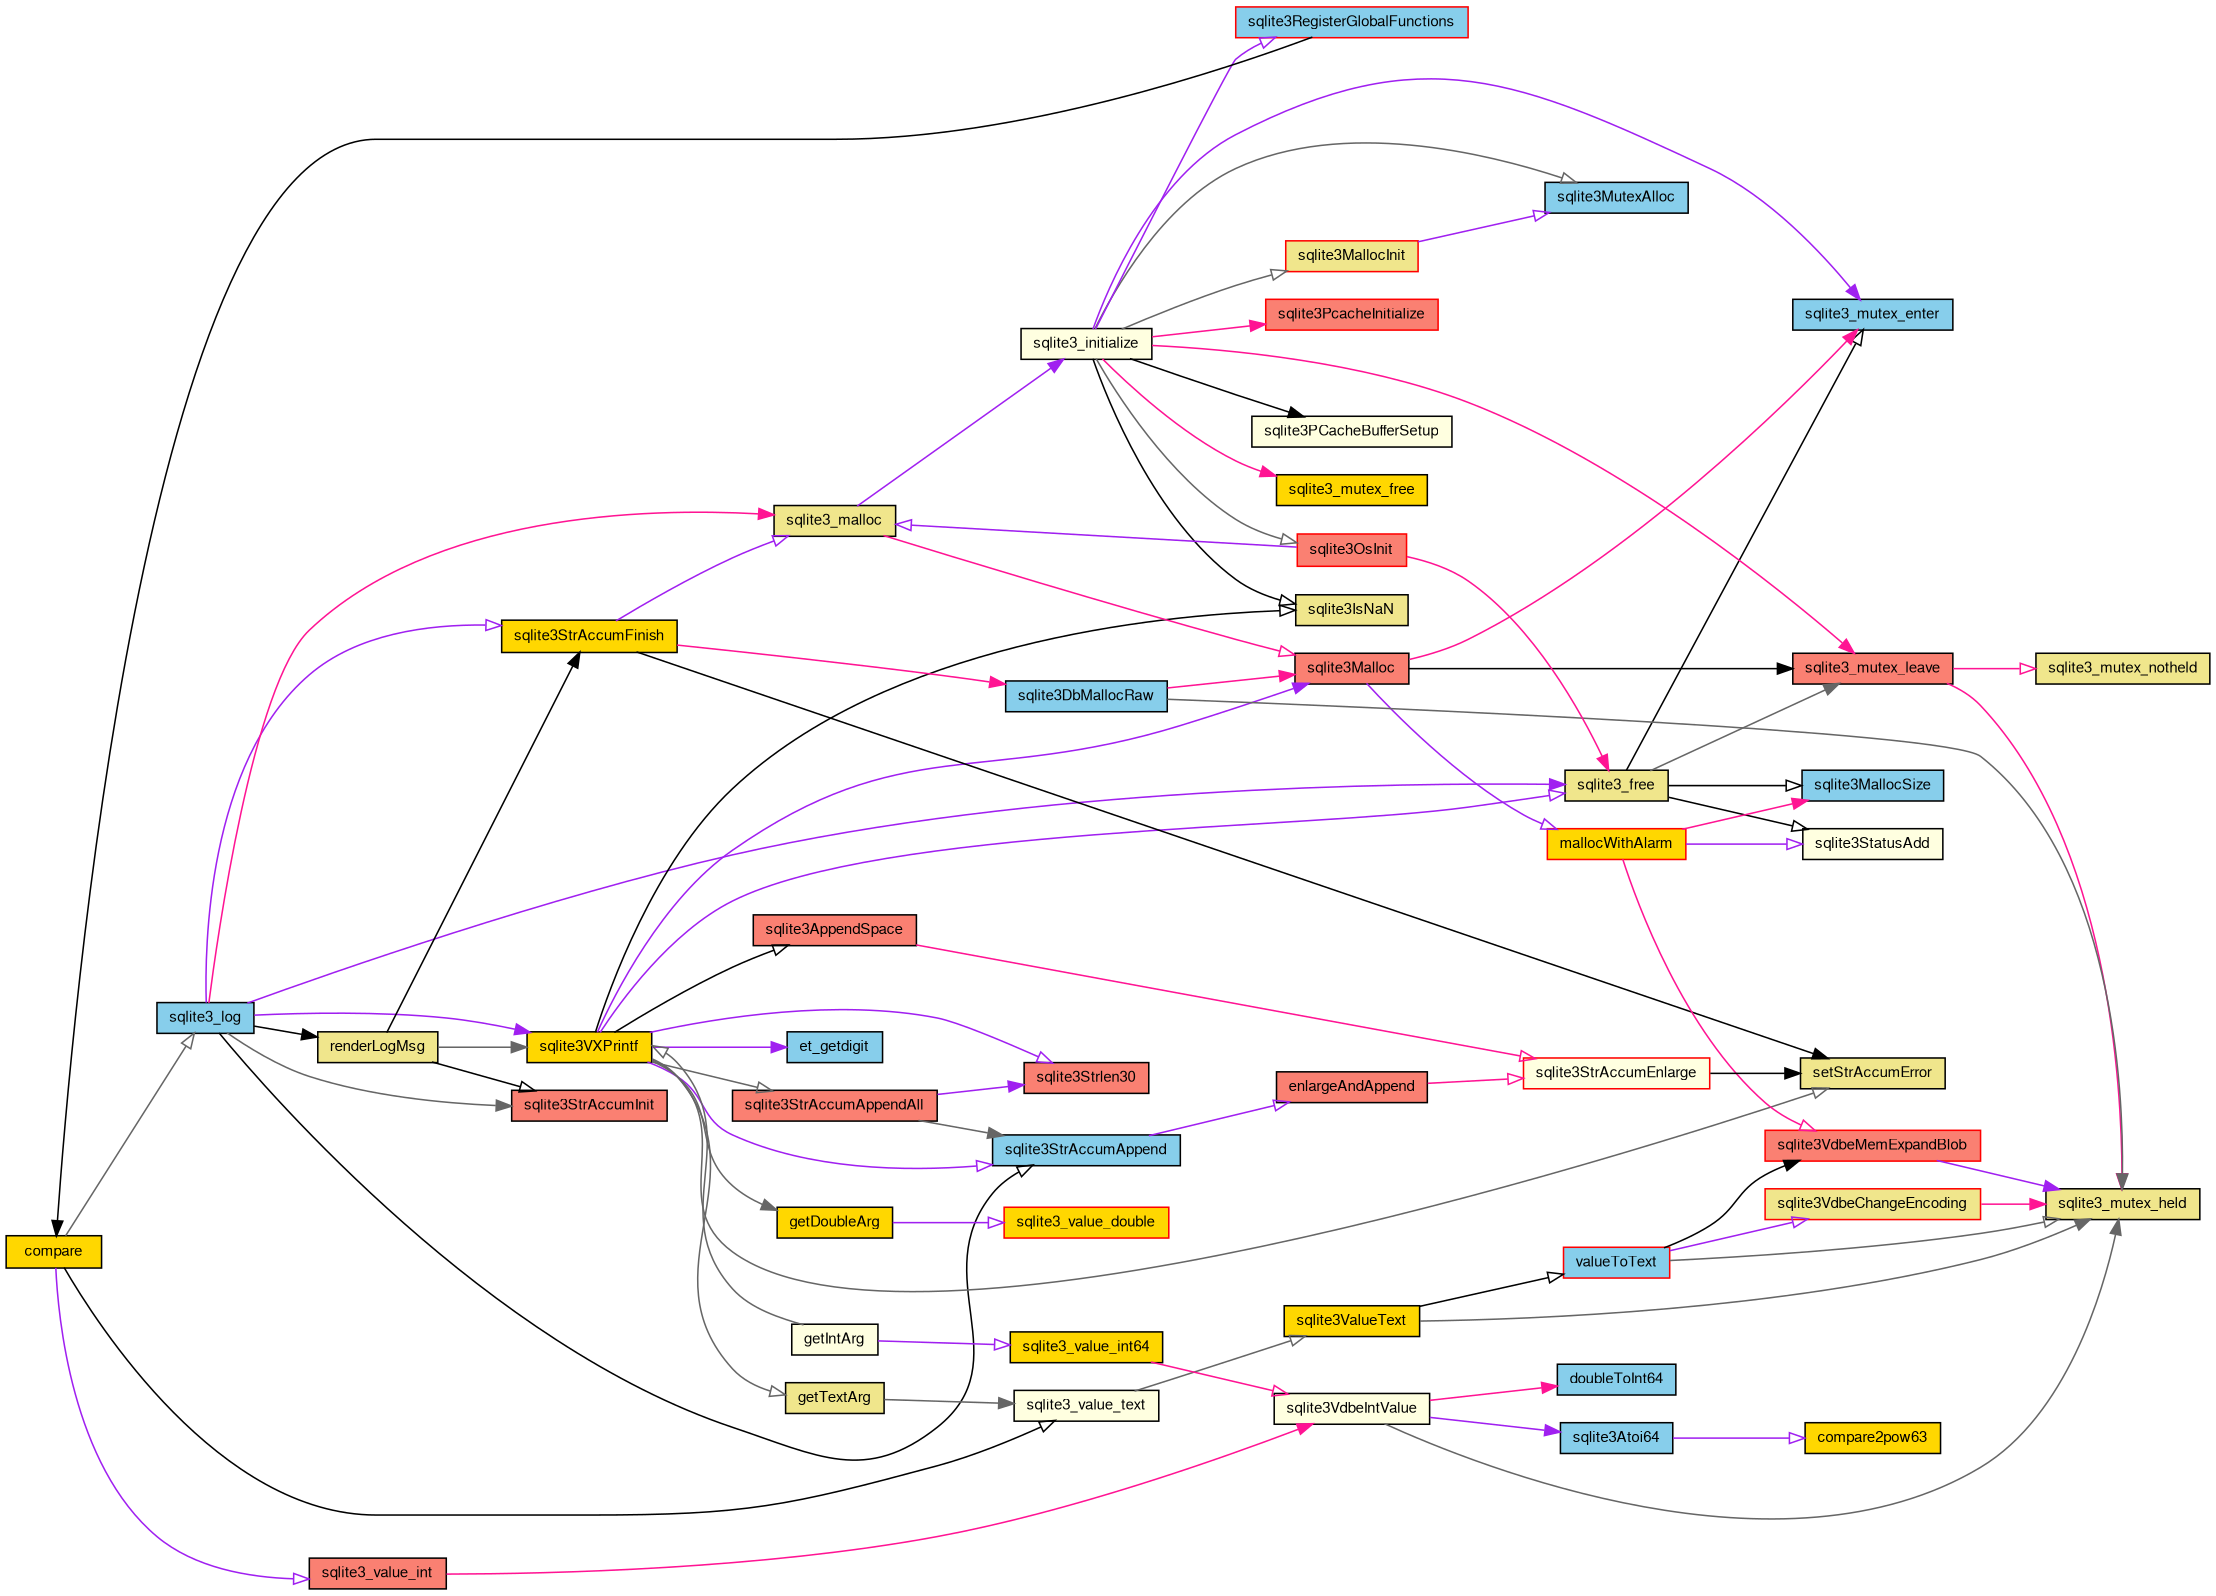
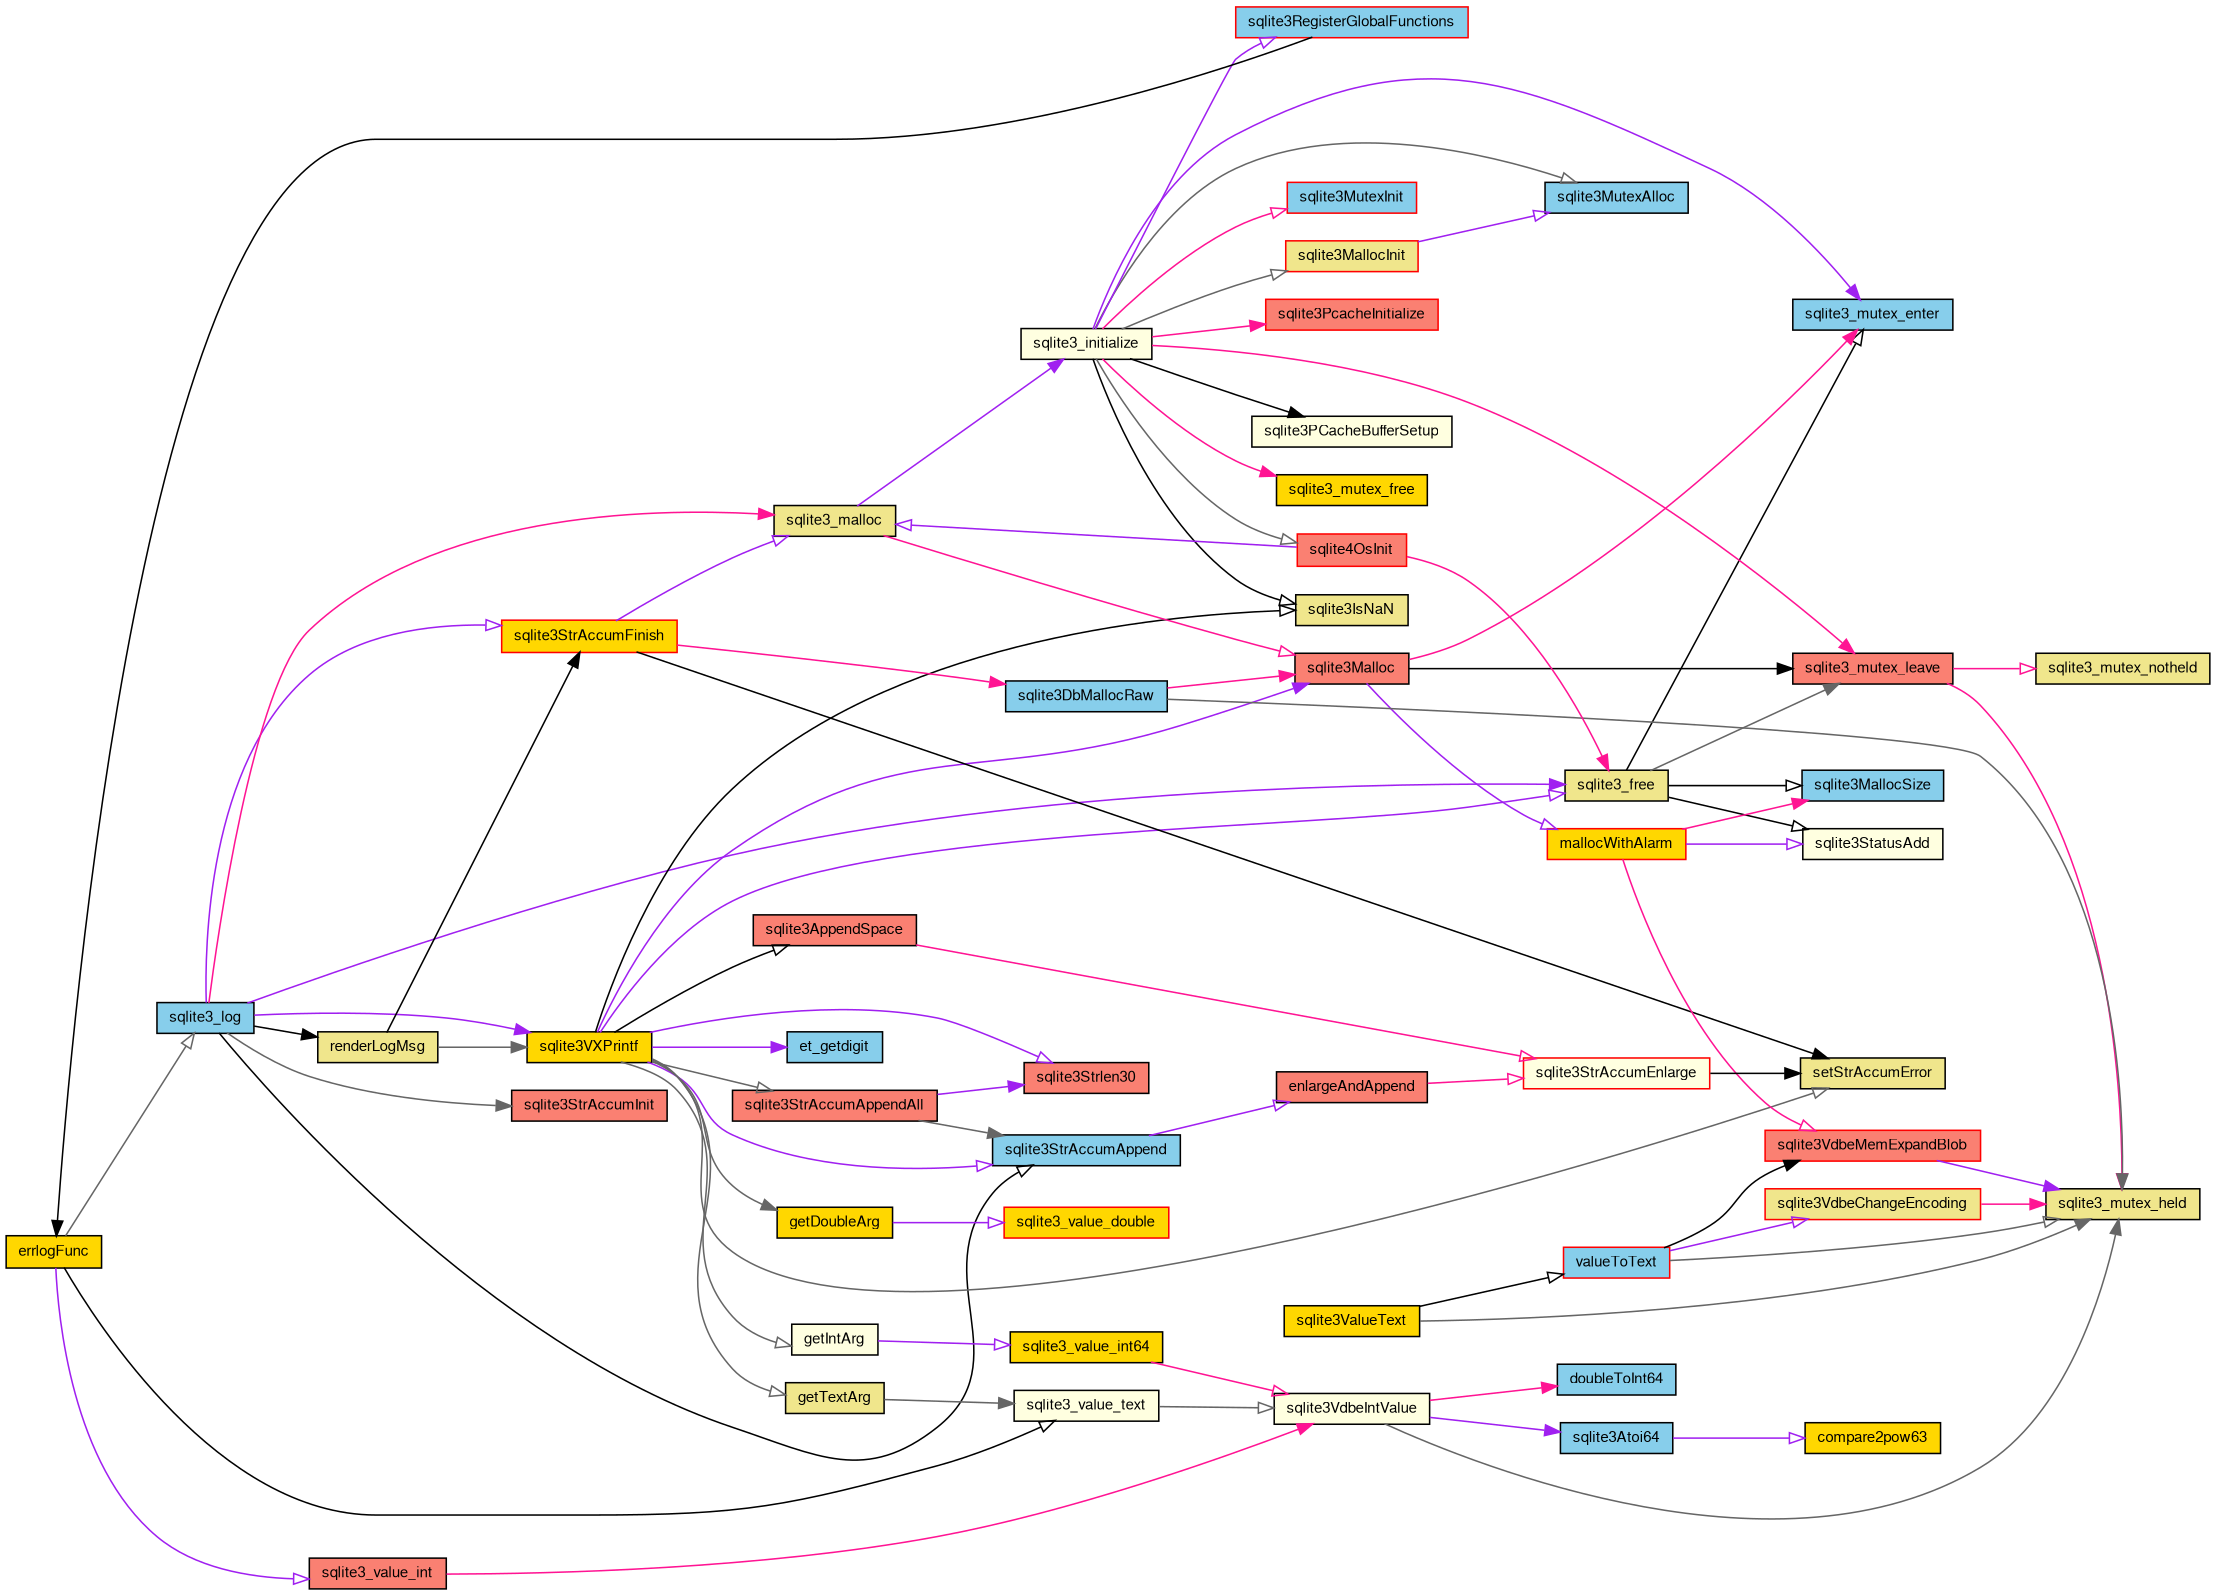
  digraph {
    rankdir=LR
    node [color=black fillcolor=skyblue fontname=FreeSans fontsize=10 shape=record style=filled]
    edge [arrowhead=onormal color=purple fontname=FreeSans fontsize=10 labelfontname=FreeSans labelfontsize=10 style=solid]
-   n1 [fillcolor=gold fontcolor=black height=0.2 label=compare width=0.4]
+   n1 [fillcolor=gold fontcolor=black height=0.2 label=errlogFunc width=0.4]
    n2 [height=0.2 label=sqlite3_log width=0.4]
    n3 [fillcolor=lightyellow height=0.2 label=sqlite3_value_text width=0.4]
    n4 [fillcolor=salmon height=0.2 label=sqlite3_value_int width=0.4]
    n5 [fillcolor=khaki height=0.2 label=renderLogMsg width=0.4]
    n6 [fillcolor=salmon height=0.2 label=sqlite3StrAccumInit width=0.4]
    n7 [fillcolor=gold height=0.2 label=sqlite3VXPrintf width=0.4]
    n8 [height=0.2 label=sqlite3StrAccumAppend width=0.4]
    n9 [fillcolor=khaki height=0.2 label=sqlite3_free width=0.4]
-   n10 [fillcolor=gold height=0.2 label=sqlite3StrAccumFinish width=0.4]
+   n10 [color=red fillcolor=gold height=0.2 label=sqlite3StrAccumFinish width=0.4]
    n11 [fillcolor=khaki height=0.2 label=sqlite3_malloc width=0.4]
    n12 [fillcolor=gold height=0.2 label=sqlite3ValueText width=0.4]
    n13 [fillcolor=lightyellow height=0.2 label=sqlite3VdbeIntValue width=0.4]
    n14 [fillcolor=khaki height=0.2 label=setStrAccumError width=0.4]
    n15 [fillcolor=lightyellow height=0.2 label=getIntArg width=0.4]
    n16 [fillcolor=salmon height=0.2 label=sqlite3Malloc width=0.4]
    n17 [fillcolor=gold height=0.2 label=getDoubleArg width=0.4]
    n18 [fillcolor=khaki height=0.2 label=sqlite3IsNaN width=0.4]
    n19 [fillcolor=salmon height=0.2 label=sqlite3Strlen30 width=0.4]
    n20 [height=0.2 label=et_getdigit width=0.4]
    n21 [fillcolor=khaki height=0.2 label=getTextArg width=0.4]
    n22 [fillcolor=salmon height=0.2 label=sqlite3StrAccumAppendAll width=0.4]
    n23 [fillcolor=salmon height=0.2 label=sqlite3AppendSpace width=0.4]
    n24 [fillcolor=salmon height=0.2 label=enlargeAndAppend width=0.4]
    n25 [height=0.2 label=sqlite3_mutex_enter width=0.4]
    n26 [fillcolor=salmon height=0.2 label=sqlite3_mutex_leave width=0.4]
    n27 [height=0.2 label=sqlite3MallocSize width=0.4]
    n28 [fillcolor=lightyellow height=0.2 label=sqlite3StatusAdd width=0.4]
    n29 [height=0.2 label=sqlite3DbMallocRaw width=0.4]
    n30 [fillcolor=lightyellow height=0.2 label=sqlite3_initialize width=0.4]
    n31 [fillcolor=gold height=0.2 label=sqlite3_value_int64 width=0.4]
    n32 [color=red fillcolor=gold height=0.2 label=mallocWithAlarm width=0.4]
    n33 [color=red fillcolor=gold height=0.2 label=sqlite3_value_double width=0.4]
    n34 [color=red fillcolor=lightyellow height=0.2 label=sqlite3StrAccumEnlarge width=0.4]
    n35 [fillcolor=khaki height=0.2 label=sqlite3_mutex_held width=0.4]
    n36 [height=0.2 label=doubleToInt64 width=0.4]
    n37 [height=0.2 label=sqlite3Atoi64 width=0.4]
    n38 [fillcolor=gold height=0.2 label=compare2pow63 width=0.4]
    n39 [color=red fillcolor=salmon height=0.2 label=sqlite3VdbeMemExpandBlob width=0.4]
    n40 [fillcolor=khaki height=0.2 label=sqlite3_mutex_notheld width=0.4]
    n41 [color=red height=0.2 label=valueToText width=0.4]
    n42 [color=red fillcolor=khaki height=0.2 label=sqlite3VdbeChangeEncoding width=0.4]
+   n43 [color=red height=0.2 label=sqlite3MutexInit width=0.4]
    n44 [height=0.2 label=sqlite3MutexAlloc width=0.4]
    n45 [color=red fillcolor=khaki height=0.2 label=sqlite3MallocInit width=0.4]
    n46 [color=red height=0.2 label=sqlite3RegisterGlobalFunctions width=0.4]
    n47 [color=red fillcolor=salmon height=0.2 label=sqlite3PcacheInitialize width=0.4]
-   n48 [color=red fillcolor=salmon height=0.2 label=sqlite3OsInit width=0.4]
+   n48 [color=red fillcolor=salmon height=0.2 label=sqlite4OsInit width=0.4]
    n49 [fillcolor=lightyellow height=0.2 label=sqlite3PCacheBufferSetup width=0.4]
    n50 [fillcolor=gold height=0.2 label=sqlite3_mutex_free width=0.4]
    n1 -> n2 [color=gray40]
    n1 -> n3 [color=black]
    n1 -> n4
    n2 -> n5 [arrowhead=normal color=black]
    n2 -> n6 [arrowhead=normal color=gray40]
    n2 -> n7 [arrowhead=normal]
    n2 -> n8 [color=black]
    n2 -> n9 [arrowhead=normal]
    n2 -> n10
    n2 -> n11 [arrowhead=normal color=deeppink]
-   n3 -> n12 [color=gray40]
+   n3 -> n13 [color=gray40]
    n4 -> n13 [arrowhead=normal color=deeppink]
-   n5 -> n6 [color=black]
    n5 -> n7 [arrowhead=normal color=gray40]
    n5 -> n10 [arrowhead=normal color=black]
    n7 -> n8
    n7 -> n9
    n7 -> n14 [color=gray40]
-   n15 -> n7 [color=gray40]
+   n7 -> n15 [color=gray40]
    n7 -> n16 [arrowhead=normal]
    n7 -> n17 [arrowhead=normal color=gray40]
    n7 -> n18 [color=black]
    n7 -> n19
    n7 -> n20 [arrowhead=normal]
    n7 -> n21 [color=gray40]
    n7 -> n22 [color=gray40]
    n7 -> n23 [color=black]
    n8 -> n24
    n9 -> n25 [color=black]
    n9 -> n26 [arrowhead=normal color=gray40]
    n9 -> n27 [color=black]
    n9 -> n28 [color=black]
    n10 -> n11
    n10 -> n14 [arrowhead=normal color=black]
    n10 -> n29 [arrowhead=normal color=deeppink]
    n11 -> n16 [color=deeppink]
    n11 -> n30 [arrowhead=normal]
    n12 -> n35 [arrowhead=normal color=gray40]
    n12 -> n41 [color=black]
    n13 -> n35 [arrowhead=normal color=gray40]
    n13 -> n36 [arrowhead=normal color=deeppink]
    n13 -> n37 [arrowhead=normal]
    n15 -> n31
    n16 -> n25 [arrowhead=normal color=deeppink]
    n16 -> n26 [arrowhead=normal color=black]
    n16 -> n32
    n17 -> n33
    n21 -> n3 [arrowhead=normal color=gray40]
    n22 -> n8 [arrowhead=normal color=gray40]
    n22 -> n19 [arrowhead=normal]
    n23 -> n34 [color=deeppink]
    n24 -> n34 [color=deeppink]
    n26 -> n35 [arrowhead=normal color=deeppink]
    n26 -> n40 [color=deeppink]
    n29 -> n16 [arrowhead=normal color=deeppink]
    n29 -> n35 [arrowhead=normal color=gray40]
    n30 -> n18 [color=black]
    n30 -> n25 [arrowhead=normal]
    n30 -> n26 [arrowhead=normal color=deeppink]
+   n30 -> n43 [color=deeppink]
    n30 -> n44 [color=gray40]
    n30 -> n45 [color=gray40]
    n30 -> n46
    n30 -> n47 [arrowhead=normal color=deeppink]
    n30 -> n48 [color=gray40]
    n30 -> n49 [arrowhead=normal color=black]
    n30 -> n50 [arrowhead=normal color=deeppink]
    n31 -> n13 [color=deeppink]
    n32 -> n27 [arrowhead=normal color=deeppink]
    n32 -> n28
    n32 -> n39 [color=deeppink]
    n34 -> n14 [arrowhead=normal color=black]
    n37 -> n38
    n39 -> n35 [arrowhead=normal]
    n41 -> n35 [color=gray40]
    n41 -> n39 [arrowhead=normal color=black]
    n41 -> n42
    n42 -> n35 [arrowhead=normal color=deeppink]
    n45 -> n44
    n46 -> n1 [arrowhead=normal color=black]
    n48 -> n9 [arrowhead=normal color=deeppink]
    n48 -> n11
  }
